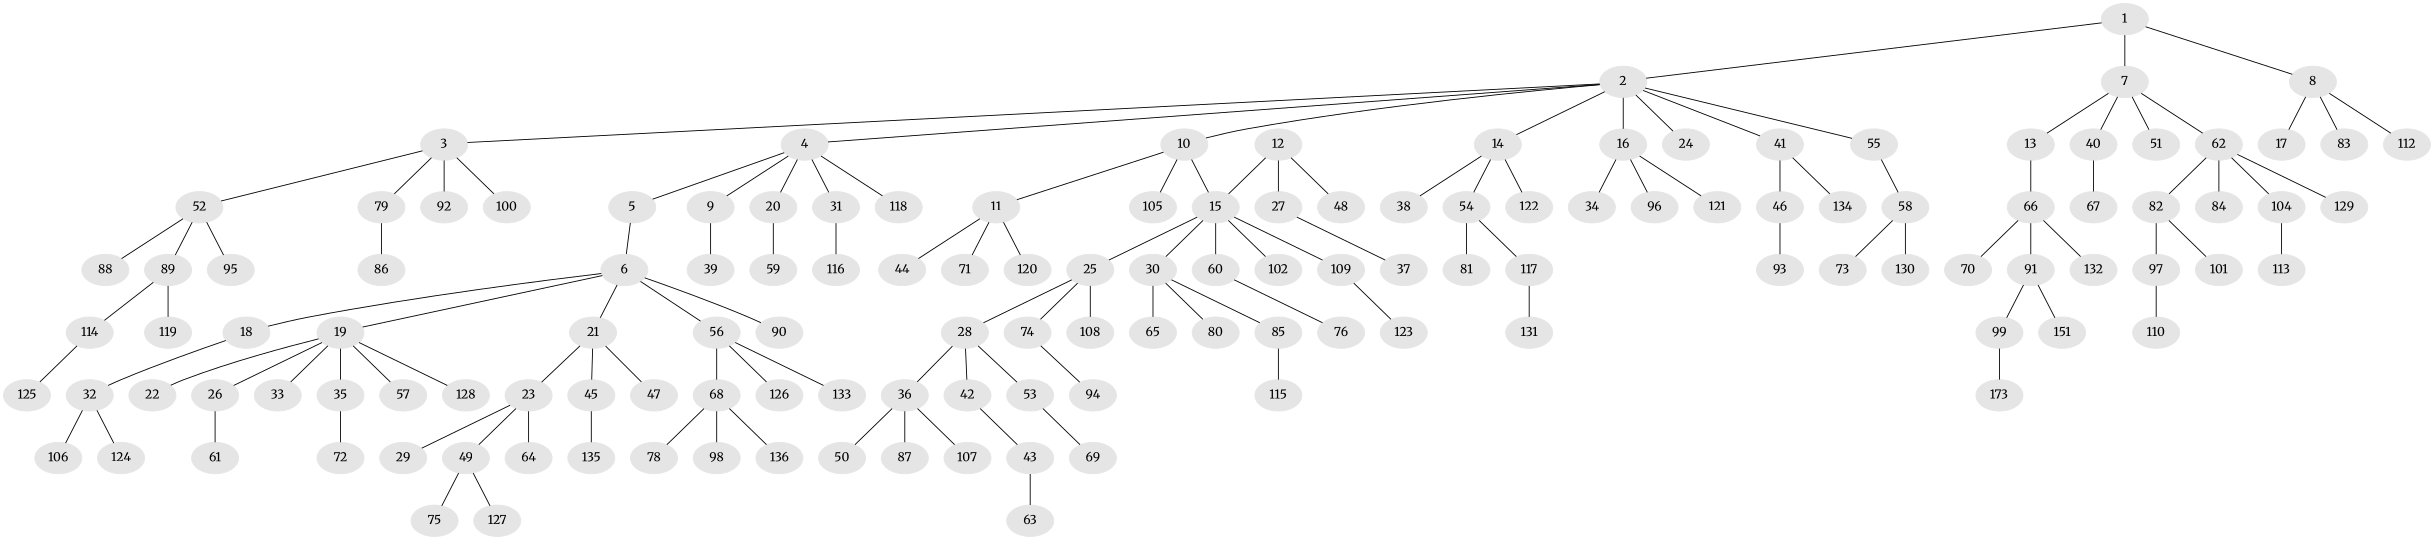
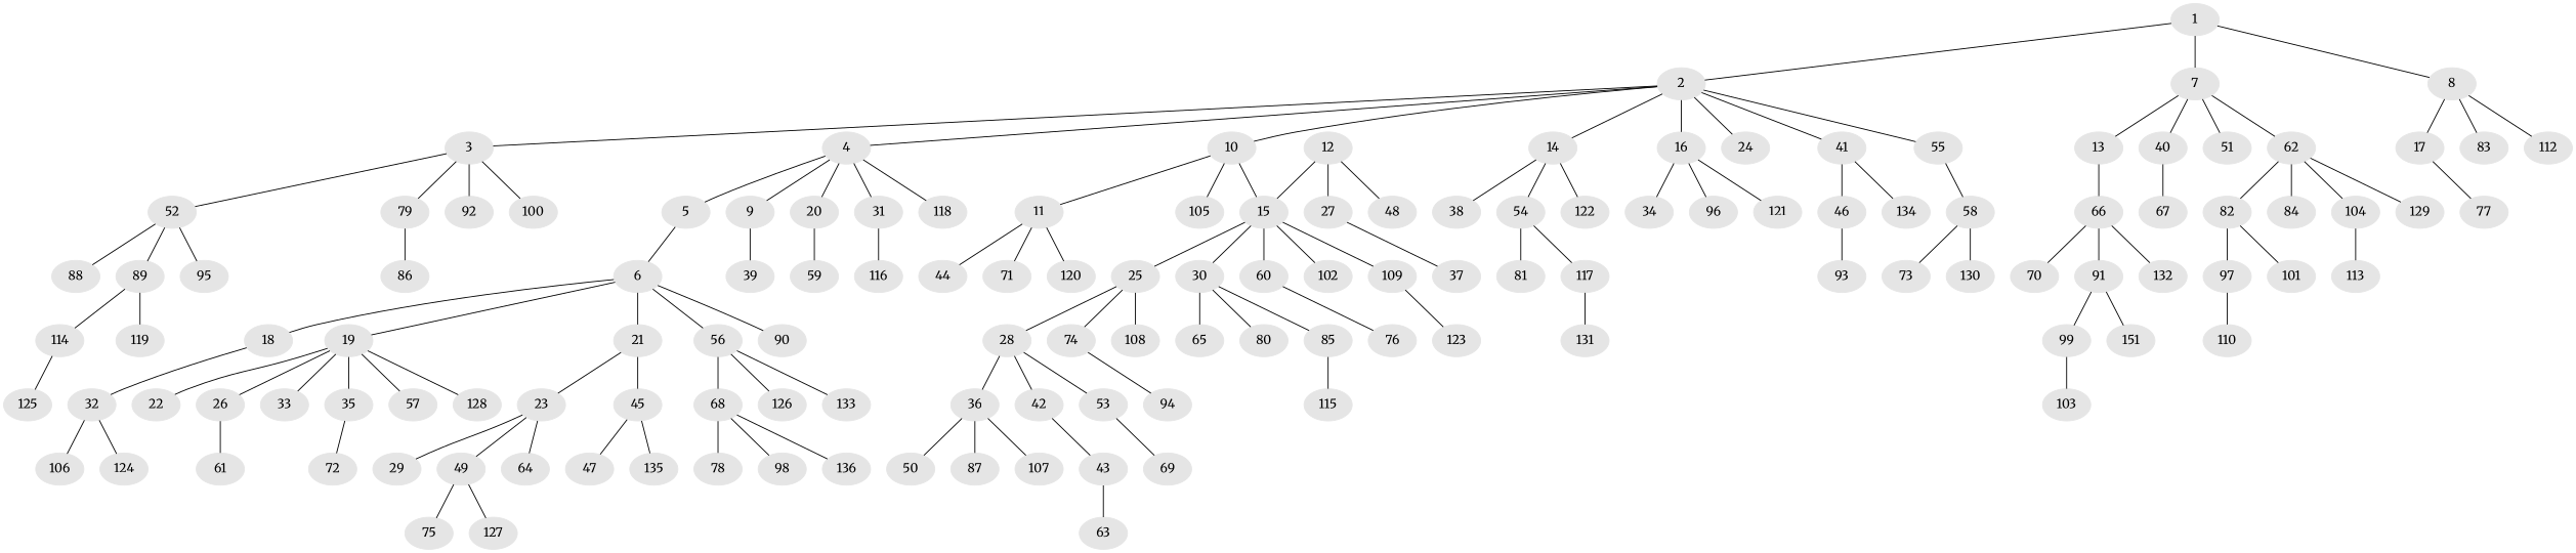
  graph {
    fontname=Merriweather
    node [color=gray90 fontname=Merriweather style=filled]
    edge [fontname=Merriweather]
    1
    2
    7
    8
    3
    4
    10
    14
    16
    24
    41
    55
    13
    40
    51
    62
    17
    83
    112
    52
    79
    92
    100
    5
    9
    20
    31
    118
    11
    105
    15
    38
    54
    122
    34
    96
    121
    46
    134
    58
    88
    89
    95
    86
    6
    39
    59
    116
    18
    19
    21
    56
    90
    32
    22
    26
    33
    35
    57
    128
    23
    45
    68
    126
    133
    66
    67
    82
    84
    104
    129
+   77
    44
    71
    120
    12
    27
    48
    25
    30
    60
    102
    109
    37
    70
    91
    132
    81
    117
    28
    74
    108
    65
    80
    85
    76
    123
    106
    124
    61
    72
    29
    49
    64
    47
    135
    75
    127
    36
    42
    53
    94
    50
    87
    107
    43
    69
    115
    93
    63
    114
    119
    131
    73
    130
    78
    98
    136
    97
    101
    113
    99
    n133 [label=151]
    110
    125
-   103 [label=173]
+   103
    1 -- 2
    1 -- 7
    1 -- 8
    2 -- 3
    2 -- 4
    2 -- 10
    2 -- 14
    2 -- 16
    2 -- 24
    2 -- 41
    2 -- 55
    7 -- 13
    7 -- 40
    7 -- 51
    7 -- 62
    8 -- 17
    8 -- 83
    8 -- 112
    3 -- 52
    3 -- 79
    3 -- 92
    3 -- 100
    4 -- 5
    4 -- 9
    4 -- 20
    4 -- 31
    4 -- 118
    10 -- 11
    10 -- 105
    10 -- 15
    14 -- 38
    14 -- 54
    14 -- 122
    16 -- 34
    16 -- 96
    16 -- 121
    41 -- 46
    41 -- 134
    55 -- 58
    13 -- 66
    40 -- 67
    62 -- 82
    62 -- 84
    62 -- 104
    62 -- 129
+   17 -- 77
    52 -- 88
    52 -- 89
    52 -- 95
    79 -- 86
    5 -- 6
    9 -- 39
    20 -- 59
    31 -- 116
    11 -- 44
    11 -- 71
    11 -- 120
    15 -- 25
    15 -- 30
    15 -- 60
    15 -- 102
    15 -- 109
    54 -- 81
    54 -- 117
    46 -- 93
    58 -- 73
    58 -- 130
    89 -- 114
    89 -- 119
    6 -- 18
    6 -- 19
    6 -- 21
    6 -- 56
    6 -- 90
    18 -- 32
    19 -- 22
    19 -- 26
    19 -- 33
    19 -- 35
    19 -- 57
    19 -- 128
    21 -- 23
    21 -- 45
    56 -- 68
    56 -- 126
    56 -- 133
    32 -- 106
    32 -- 124
    26 -- 61
    35 -- 72
    23 -- 29
    23 -- 49
    23 -- 64
-   21 -- 47
+   45 -- 47
    45 -- 135
    68 -- 78
    68 -- 98
    68 -- 136
    66 -- 70
    66 -- 91
    66 -- 132
    82 -- 97
    82 -- 101
    104 -- 113
    12 -- 15
    12 -- 27
    12 -- 48
    27 -- 37
    25 -- 28
    25 -- 74
    25 -- 108
    30 -- 65
    30 -- 80
    30 -- 85
    60 -- 76
    109 -- 123
    91 -- 99
    91 -- n133
    117 -- 131
    28 -- 36
    28 -- 42
    28 -- 53
    74 -- 94
    85 -- 115
    49 -- 75
    49 -- 127
    36 -- 50
    36 -- 87
    36 -- 107
    42 -- 43
    53 -- 69
    43 -- 63
    114 -- 125
    97 -- 110
    99 -- 103
  }
